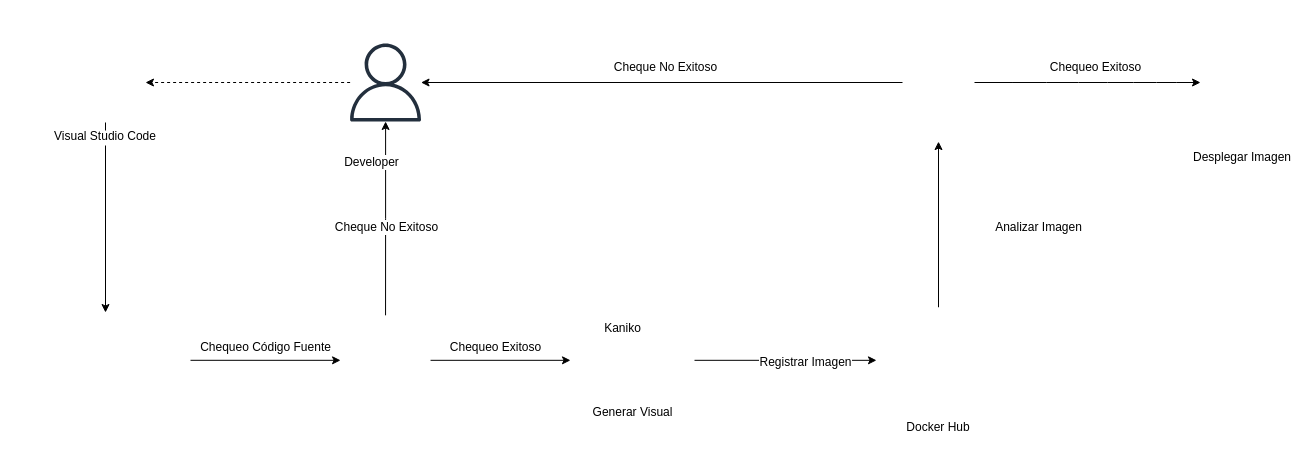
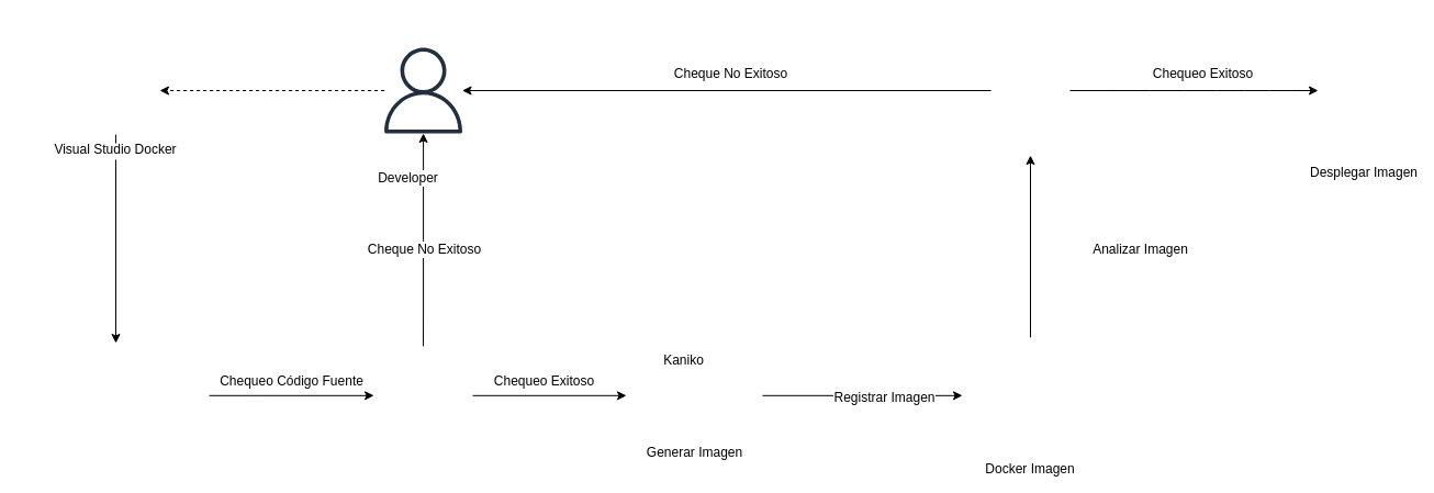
  <mxCell id="0" />
  <mxCell id="1" parent="0" />
  <mxCell id="2" style="edgeStyle=orthogonalEdgeStyle;rounded=0;orthogonalLoop=1;jettySize=auto;html=1;exitX=0.5;exitY=0;exitDx=0;exitDy=0;" edge="1" parent="1" source="19" target="11"><mxGeometry relative="1" as="geometry"><mxPoint x="385.065" y="317.83" as="sourcePoint" /></mxGeometry></mxCell>
  <mxCell id="3" style="edgeStyle=orthogonalEdgeStyle;rounded=0;orthogonalLoop=1;jettySize=auto;html=1;exitX=0.5;exitY=0;exitDx=0;exitDy=0;entryX=0.5;entryY=1;entryDx=0;entryDy=0;" edge="1" parent="1" source="20" target="24"><mxGeometry relative="1" as="geometry" /></mxCell>
  <mxCell id="4" style="edgeStyle=orthogonalEdgeStyle;rounded=0;orthogonalLoop=1;jettySize=auto;html=1;exitX=0.5;exitY=1;exitDx=0;exitDy=0;entryX=0.5;entryY=0;entryDx=0;entryDy=0;" edge="1" parent="1" source="5" target="7"><mxGeometry relative="1" as="geometry" /></mxCell>
- <mxCell id="5" value="Visual Studio Code" style="shape=image;verticalLabelPosition=bottom;labelBackgroundColor=default;verticalAlign=top;aspect=fixed;imageAspect=0;image=https://upload.wikimedia.org/wikipedia/commons/thumb/9/9a/Visual_Studio_Code_1.35_icon.svg/2048px-Visual_Studio_Code_1.35_icon.svg.png;" vertex="1" parent="1"><mxGeometry x="65" y="42" width="80" height="80" as="geometry" /></mxCell>
+ <mxCell id="5" value="Visual Studio Docker" style="shape=image;verticalLabelPosition=bottom;labelBackgroundColor=default;verticalAlign=top;aspect=fixed;imageAspect=0;image=https://upload.wikimedia.org/wikipedia/commons/thumb/9/9a/Visual_Studio_Code_1.35_icon.svg/2048px-Visual_Studio_Code_1.35_icon.svg.png;" vertex="1" parent="1"><mxGeometry x="65" y="42" width="80" height="80" as="geometry" /></mxCell>
  <mxCell id="6" style="edgeStyle=orthogonalEdgeStyle;rounded=0;orthogonalLoop=1;jettySize=auto;html=1;exitX=1;exitY=0.5;exitDx=0;exitDy=0;entryX=0;entryY=0.5;entryDx=0;entryDy=0;" edge="1" parent="1" source="7" target="19"><mxGeometry relative="1" as="geometry"><mxPoint x="352.384" y="358.97" as="targetPoint" /></mxGeometry></mxCell>
  <mxCell id="7" value="" style="shape=image;verticalLabelPosition=bottom;labelBackgroundColor=default;verticalAlign=top;aspect=fixed;imageAspect=0;image=https://1000marcas.net/wp-content/uploads/2022/04/Gitlab-Logo.png;" vertex="1" parent="1"><mxGeometry x="20" y="312" width="170" height="95.63" as="geometry" /></mxCell>
  <mxCell id="8" style="edgeStyle=orthogonalEdgeStyle;rounded=0;orthogonalLoop=1;jettySize=auto;html=1;exitX=1;exitY=0.5;exitDx=0;exitDy=0;entryX=0;entryY=0.5;entryDx=0;entryDy=0;" edge="1" parent="1" source="9" target="20"><mxGeometry relative="1" as="geometry" /></mxCell>
  <mxCell id="9" value="" style="shape=image;verticalLabelPosition=bottom;labelBackgroundColor=default;verticalAlign=top;aspect=fixed;imageAspect=0;image=https://plmlab.math.cnrs.fr/uploads/-/system/project/avatar/4980/logo-kaniko.png;" vertex="1" parent="1"><mxGeometry x="570" y="297.82" width="124" height="124" as="geometry" /></mxCell>
  <mxCell id="10" style="edgeStyle=orthogonalEdgeStyle;rounded=0;orthogonalLoop=1;jettySize=auto;html=1;entryX=1;entryY=0.5;entryDx=0;entryDy=0;dashed=1;" edge="1" parent="1" source="11" target="5"><mxGeometry relative="1" as="geometry" /></mxCell>
  <mxCell id="11" value="" style="sketch=0;outlineConnect=0;fontColor=#232F3E;gradientColor=none;fillColor=#232F3D;strokeColor=none;dashed=0;verticalLabelPosition=bottom;verticalAlign=top;align=center;html=1;fontSize=12;fontStyle=0;aspect=fixed;pointerEvents=1;shape=mxgraph.aws4.user;" vertex="1" parent="1"><mxGeometry x="346.06" y="43" width="78" height="78" as="geometry" /></mxCell>
  <mxCell id="12" value="Cheque No Exitoso" style="text;html=1;align=center;verticalAlign=middle;resizable=0;points=[];autosize=1;strokeColor=none;fillColor=none;labelBackgroundColor=default;" vertex="1" parent="1"><mxGeometry x="321.06" y="212" width="130" height="30" as="geometry" /></mxCell>
  <mxCell id="13" value="Desplegar Imagen" style="shape=image;verticalLabelPosition=bottom;labelBackgroundColor=default;verticalAlign=top;aspect=fixed;imageAspect=0;image=https://cncf-branding.netlify.app/img/projects/argo/stacked/color/argo-stacked-color.png;" vertex="1" parent="1"><mxGeometry x="1200" y="20.53" width="84" height="122.93" as="geometry" /></mxCell>
  <mxCell id="14" style="edgeStyle=orthogonalEdgeStyle;rounded=0;orthogonalLoop=1;jettySize=auto;html=1;entryX=0;entryY=0.5;entryDx=0;entryDy=0;exitX=1;exitY=0.5;exitDx=0;exitDy=0;" edge="1" parent="1" source="19" target="9"><mxGeometry relative="1" as="geometry"><mxPoint x="420.13" y="359.815" as="sourcePoint" /></mxGeometry></mxCell>
  <mxCell id="15" value="Chequeo Código Fuente" style="text;html=1;align=center;verticalAlign=middle;resizable=0;points=[];autosize=1;strokeColor=none;fillColor=none;" vertex="1" parent="1"><mxGeometry x="190.06" y="332" width="150" height="30" as="geometry" /></mxCell>
  <mxCell id="16" value="Chequeo Exitoso" style="text;html=1;align=center;verticalAlign=middle;resizable=0;points=[];autosize=1;strokeColor=none;fillColor=none;" vertex="1" parent="1"><mxGeometry x="440" y="332" width="110" height="30" as="geometry" /></mxCell>
  <mxCell id="17" value="Analizar Imagen" style="text;html=1;align=center;verticalAlign=middle;resizable=0;points=[];autosize=1;strokeColor=none;fillColor=none;labelBackgroundColor=default;" vertex="1" parent="1"><mxGeometry x="983" y="212" width="110" height="30" as="geometry" /></mxCell>
  <mxCell id="18" value="Cheque No Exitoso" style="text;html=1;align=center;verticalAlign=middle;resizable=0;points=[];autosize=1;strokeColor=none;fillColor=none;" vertex="1" parent="1"><mxGeometry x="600" y="52" width="130" height="30" as="geometry" /></mxCell>
  <mxCell id="19" value="" style="shape=image;verticalLabelPosition=bottom;labelBackgroundColor=default;verticalAlign=top;aspect=fixed;imageAspect=0;image=https://www.svgrepo.com/show/354365/sonarqube.svg;" vertex="1" parent="1"><mxGeometry x="340.06" y="314.82" width="90" height="90" as="geometry" /></mxCell>
- <mxCell id="20" value="Docker Hub" style="shape=image;verticalLabelPosition=bottom;labelBackgroundColor=default;verticalAlign=top;aspect=fixed;imageAspect=0;image=https://www.docker.com/wp-content/uploads/2022/03/vertical-logo-monochromatic.png;" vertex="1" parent="1"><mxGeometry x="876" y="306.75" width="124" height="106.13" as="geometry" /></mxCell>
+ <mxCell id="20" value="Docker Imagen" style="shape=image;verticalLabelPosition=bottom;labelBackgroundColor=default;verticalAlign=top;aspect=fixed;imageAspect=0;image=https://www.docker.com/wp-content/uploads/2022/03/vertical-logo-monochromatic.png;" vertex="1" parent="1"><mxGeometry x="876" y="306.75" width="124" height="106.13" as="geometry" /></mxCell>
  <mxCell id="21" value="Registrar Imagen" style="text;html=1;align=center;verticalAlign=middle;resizable=0;points=[];autosize=1;strokeColor=none;fillColor=none;labelBackgroundColor=default;" vertex="1" parent="1"><mxGeometry x="745" y="347" width="120" height="30" as="geometry" /></mxCell>
  <mxCell id="22" style="edgeStyle=orthogonalEdgeStyle;rounded=0;orthogonalLoop=1;jettySize=auto;html=1;exitX=0;exitY=0.5;exitDx=0;exitDy=0;" edge="1" parent="1" source="24" target="11"><mxGeometry relative="1" as="geometry" /></mxCell>
  <mxCell id="23" style="edgeStyle=orthogonalEdgeStyle;rounded=0;orthogonalLoop=1;jettySize=auto;html=1;exitX=1;exitY=0.5;exitDx=0;exitDy=0;entryX=0;entryY=0.5;entryDx=0;entryDy=0;curved=1;" edge="1" parent="1" source="24" target="13"><mxGeometry relative="1" as="geometry"><Array as="points"><mxPoint x="1130" y="82" /><mxPoint x="1130" y="82" /></Array></mxGeometry></mxCell>
  <mxCell id="24" value="" style="shape=image;verticalLabelPosition=bottom;labelBackgroundColor=default;verticalAlign=top;aspect=fixed;imageAspect=0;image=https://static-00.iconduck.com/assets.00/trivy-icon-312x512-i437m5pr.png;" vertex="1" parent="1"><mxGeometry x="902" y="22.92" width="72" height="118.15" as="geometry" /></mxCell>
  <mxCell id="25" value="Chequeo Exitoso" style="text;html=1;align=center;verticalAlign=middle;resizable=0;points=[];autosize=1;strokeColor=none;fillColor=none;labelBackgroundColor=default;" vertex="1" parent="1"><mxGeometry x="1040" y="52" width="110" height="30" as="geometry" /></mxCell>
  <mxCell id="26" value="Developer" style="text;html=1;align=center;verticalAlign=middle;resizable=0;points=[];autosize=1;strokeColor=none;fillColor=none;labelBackgroundColor=default;" vertex="1" parent="1"><mxGeometry x="331.06" y="147" width="80" height="30" as="geometry" /></mxCell>
  <mxCell id="27" value="Kaniko" style="text;html=1;align=center;verticalAlign=middle;resizable=0;points=[];autosize=1;strokeColor=none;fillColor=none;" vertex="1" parent="1"><mxGeometry x="592" y="312.82" width="60" height="30" as="geometry" /></mxCell>
- <mxCell id="28" value="Generar Visual" style="text;html=1;align=center;verticalAlign=middle;resizable=0;points=[];autosize=1;strokeColor=none;fillColor=none;" vertex="1" parent="1"><mxGeometry x="577" y="397" width="110" height="30" as="geometry" /></mxCell>
+ <mxCell id="28" value="Generar Imagen" style="text;html=1;align=center;verticalAlign=middle;resizable=0;points=[];autosize=1;strokeColor=none;fillColor=none;" vertex="1" parent="1"><mxGeometry x="577" y="397" width="110" height="30" as="geometry" /></mxCell>
